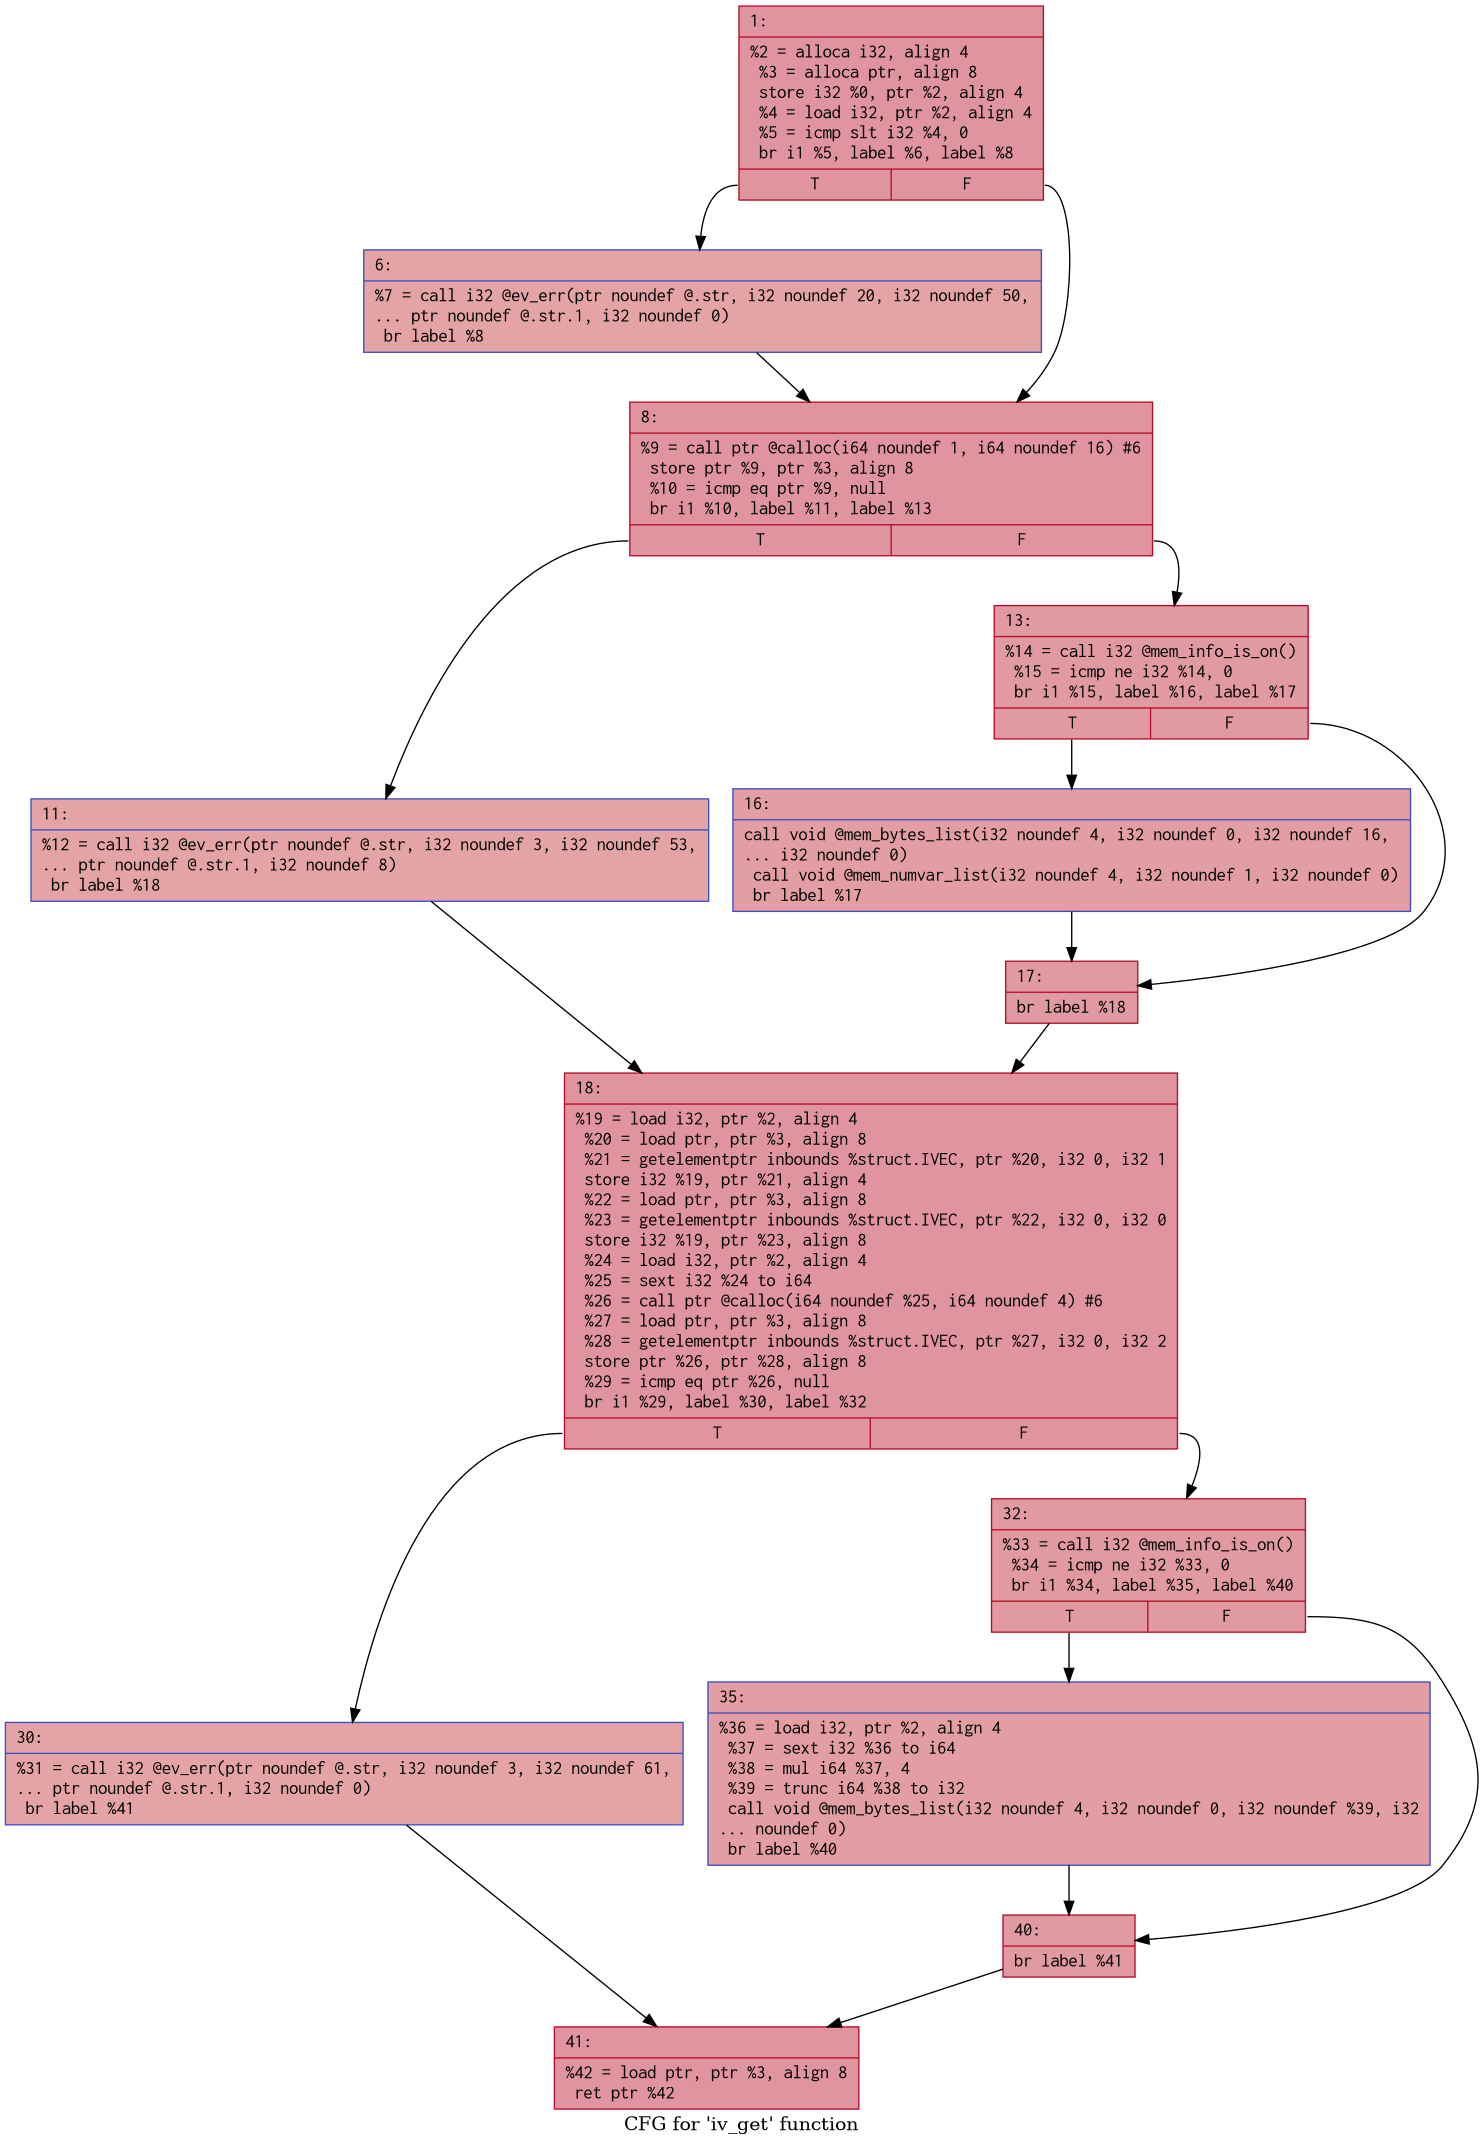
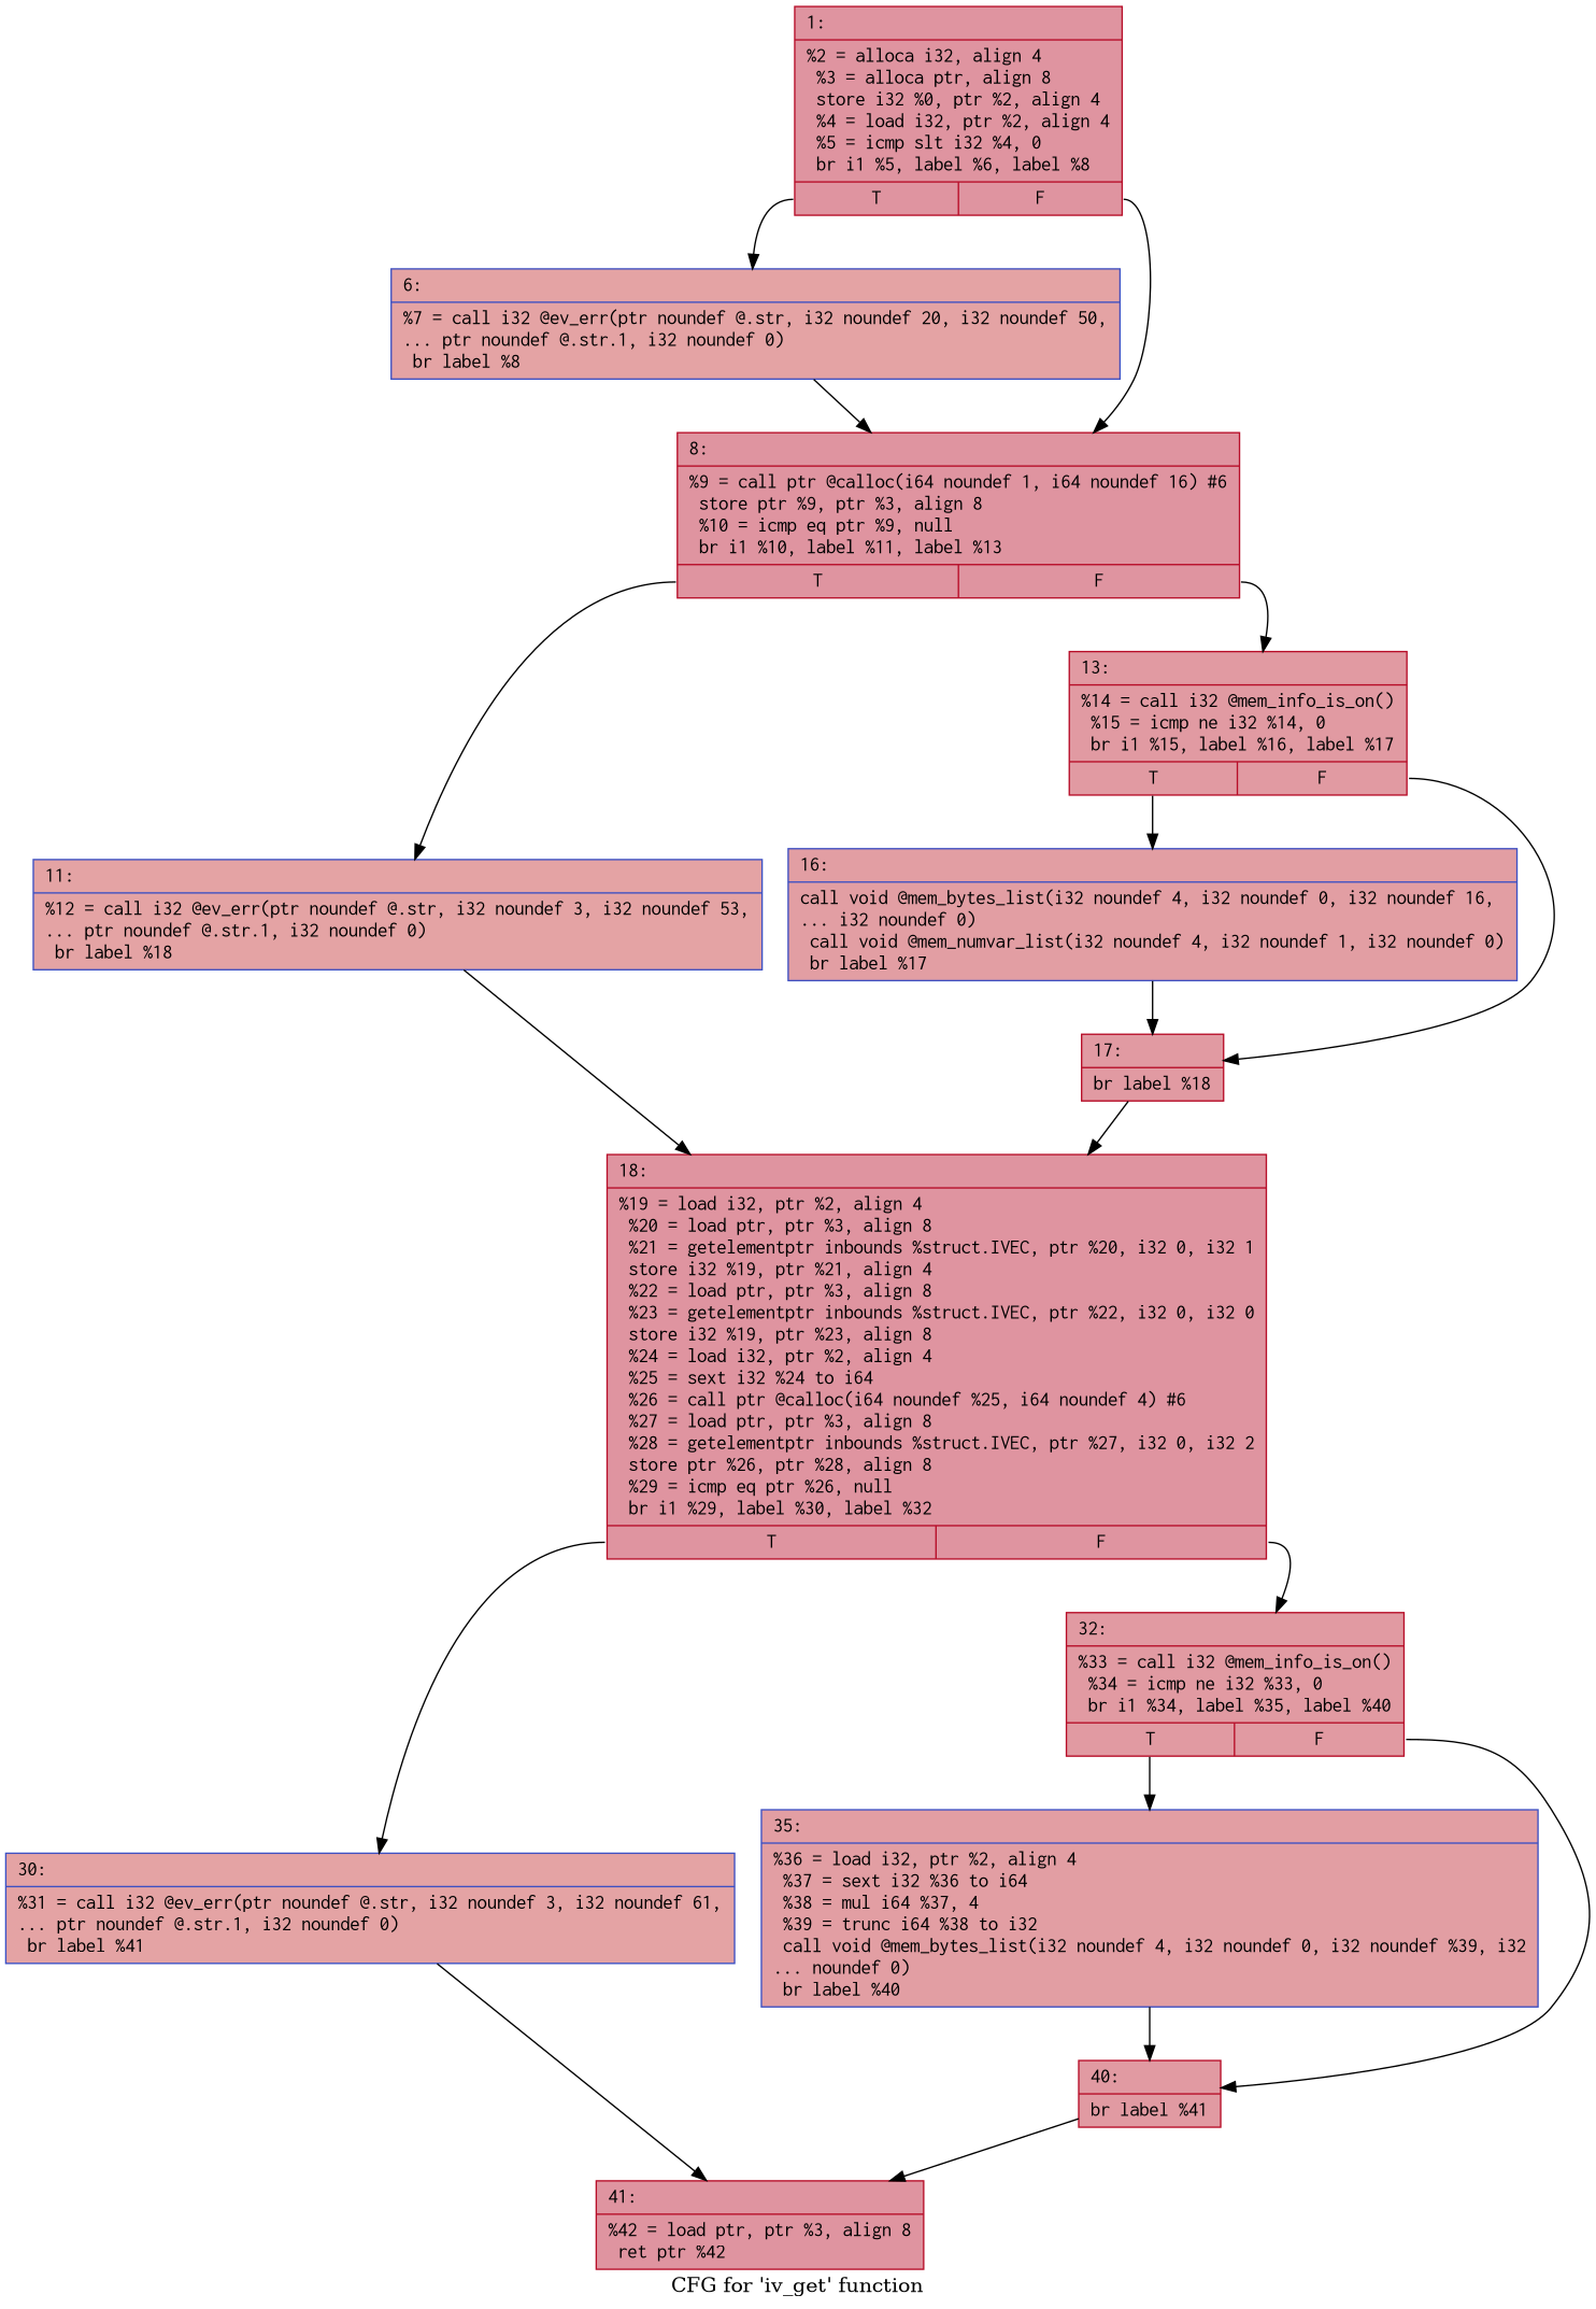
  digraph {
    label="CFG for 'iv_get' function"
    node [color="#b70d28ff" fillcolor="#b70d2870" fontname=Courier shape=record style=filled]
    n1 [label="{1:\l|  %2 = alloca i32, align 4\l  %3 = alloca ptr, align 8\l  store i32 %0, ptr %2, align 4\l  %4 = load i32, ptr %2, align 4\l  %5 = icmp slt i32 %4, 0\l  br i1 %5, label %6, label %8\l|{<s0>T|<s1>F}}"]
    n2 [color="#3d50c3ff" fillcolor="#c32e3170" label="{6:\l|  %7 = call i32 @ev_err(ptr noundef @.str, i32 noundef 20, i32 noundef 50,\l... ptr noundef @.str.1, i32 noundef 0)\l  br label %8\l}"]
    n3 [label="{8:\l|  %9 = call ptr @calloc(i64 noundef 1, i64 noundef 16) #6\l  store ptr %9, ptr %3, align 8\l  %10 = icmp eq ptr %9, null\l  br i1 %10, label %11, label %13\l|{<s0>T|<s1>F}}"]
-   n4 [color="#3d50c3ff" fillcolor="#c32e3170" label="{11:\l|  %12 = call i32 @ev_err(ptr noundef @.str, i32 noundef 3, i32 noundef 53,\l... ptr noundef @.str.1, i32 noundef 8)\l  br label %18\l}"]
+   n4 [color="#3d50c3ff" fillcolor="#c32e3170" label="{11:\l|  %12 = call i32 @ev_err(ptr noundef @.str, i32 noundef 3, i32 noundef 53,\l... ptr noundef @.str.1, i32 noundef 0)\l  br label %18\l}"]
    n5 [fillcolor="#bb1b2c70" label="{13:\l|  %14 = call i32 @mem_info_is_on()\l  %15 = icmp ne i32 %14, 0\l  br i1 %15, label %16, label %17\l|{<s0>T|<s1>F}}"]
    n6 [label="{18:\l|  %19 = load i32, ptr %2, align 4\l  %20 = load ptr, ptr %3, align 8\l  %21 = getelementptr inbounds %struct.IVEC, ptr %20, i32 0, i32 1\l  store i32 %19, ptr %21, align 4\l  %22 = load ptr, ptr %3, align 8\l  %23 = getelementptr inbounds %struct.IVEC, ptr %22, i32 0, i32 0\l  store i32 %19, ptr %23, align 8\l  %24 = load i32, ptr %2, align 4\l  %25 = sext i32 %24 to i64\l  %26 = call ptr @calloc(i64 noundef %25, i64 noundef 4) #6\l  %27 = load ptr, ptr %3, align 8\l  %28 = getelementptr inbounds %struct.IVEC, ptr %27, i32 0, i32 2\l  store ptr %26, ptr %28, align 8\l  %29 = icmp eq ptr %26, null\l  br i1 %29, label %30, label %32\l|{<s0>T|<s1>F}}"]
    n7 [color="#3d50c3ff" fillcolor="#be242e70" label="{16:\l|  call void @mem_bytes_list(i32 noundef 4, i32 noundef 0, i32 noundef 16,\l... i32 noundef 0)\l  call void @mem_numvar_list(i32 noundef 4, i32 noundef 1, i32 noundef 0)\l  br label %17\l}"]
    n8 [fillcolor="#bb1b2c70" label="{17:\l|  br label %18\l}"]
    n9 [color="#3d50c3ff" fillcolor="#c32e3170" label="{30:\l|  %31 = call i32 @ev_err(ptr noundef @.str, i32 noundef 3, i32 noundef 61,\l... ptr noundef @.str.1, i32 noundef 0)\l  br label %41\l}"]
    n10 [fillcolor="#bb1b2c70" label="{32:\l|  %33 = call i32 @mem_info_is_on()\l  %34 = icmp ne i32 %33, 0\l  br i1 %34, label %35, label %40\l|{<s0>T|<s1>F}}"]
    n11 [label="{41:\l|  %42 = load ptr, ptr %3, align 8\l  ret ptr %42\l}"]
    n12 [color="#3d50c3ff" fillcolor="#be242e70" label="{35:\l|  %36 = load i32, ptr %2, align 4\l  %37 = sext i32 %36 to i64\l  %38 = mul i64 %37, 4\l  %39 = trunc i64 %38 to i32\l  call void @mem_bytes_list(i32 noundef 4, i32 noundef 0, i32 noundef %39, i32\l... noundef 0)\l  br label %40\l}"]
    n13 [fillcolor="#bb1b2c70" label="{40:\l|  br label %41\l}"]
    n1 -> n2 [tailport=s0]
    n1 -> n3 [tailport=s1]
    n2 -> n3
    n3 -> n4 [tailport=s0]
    n3 -> n5 [tailport=s1]
    n4 -> n6
    n5 -> n7 [tailport=s0]
    n5 -> n8 [tailport=s1]
    n6 -> n9 [tailport=s0]
    n6 -> n10 [tailport=s1]
    n7 -> n8
    n8 -> n6
    n9 -> n11
    n10 -> n12 [tailport=s0]
    n10 -> n13 [tailport=s1]
    n12 -> n13
    n13 -> n11
  }
